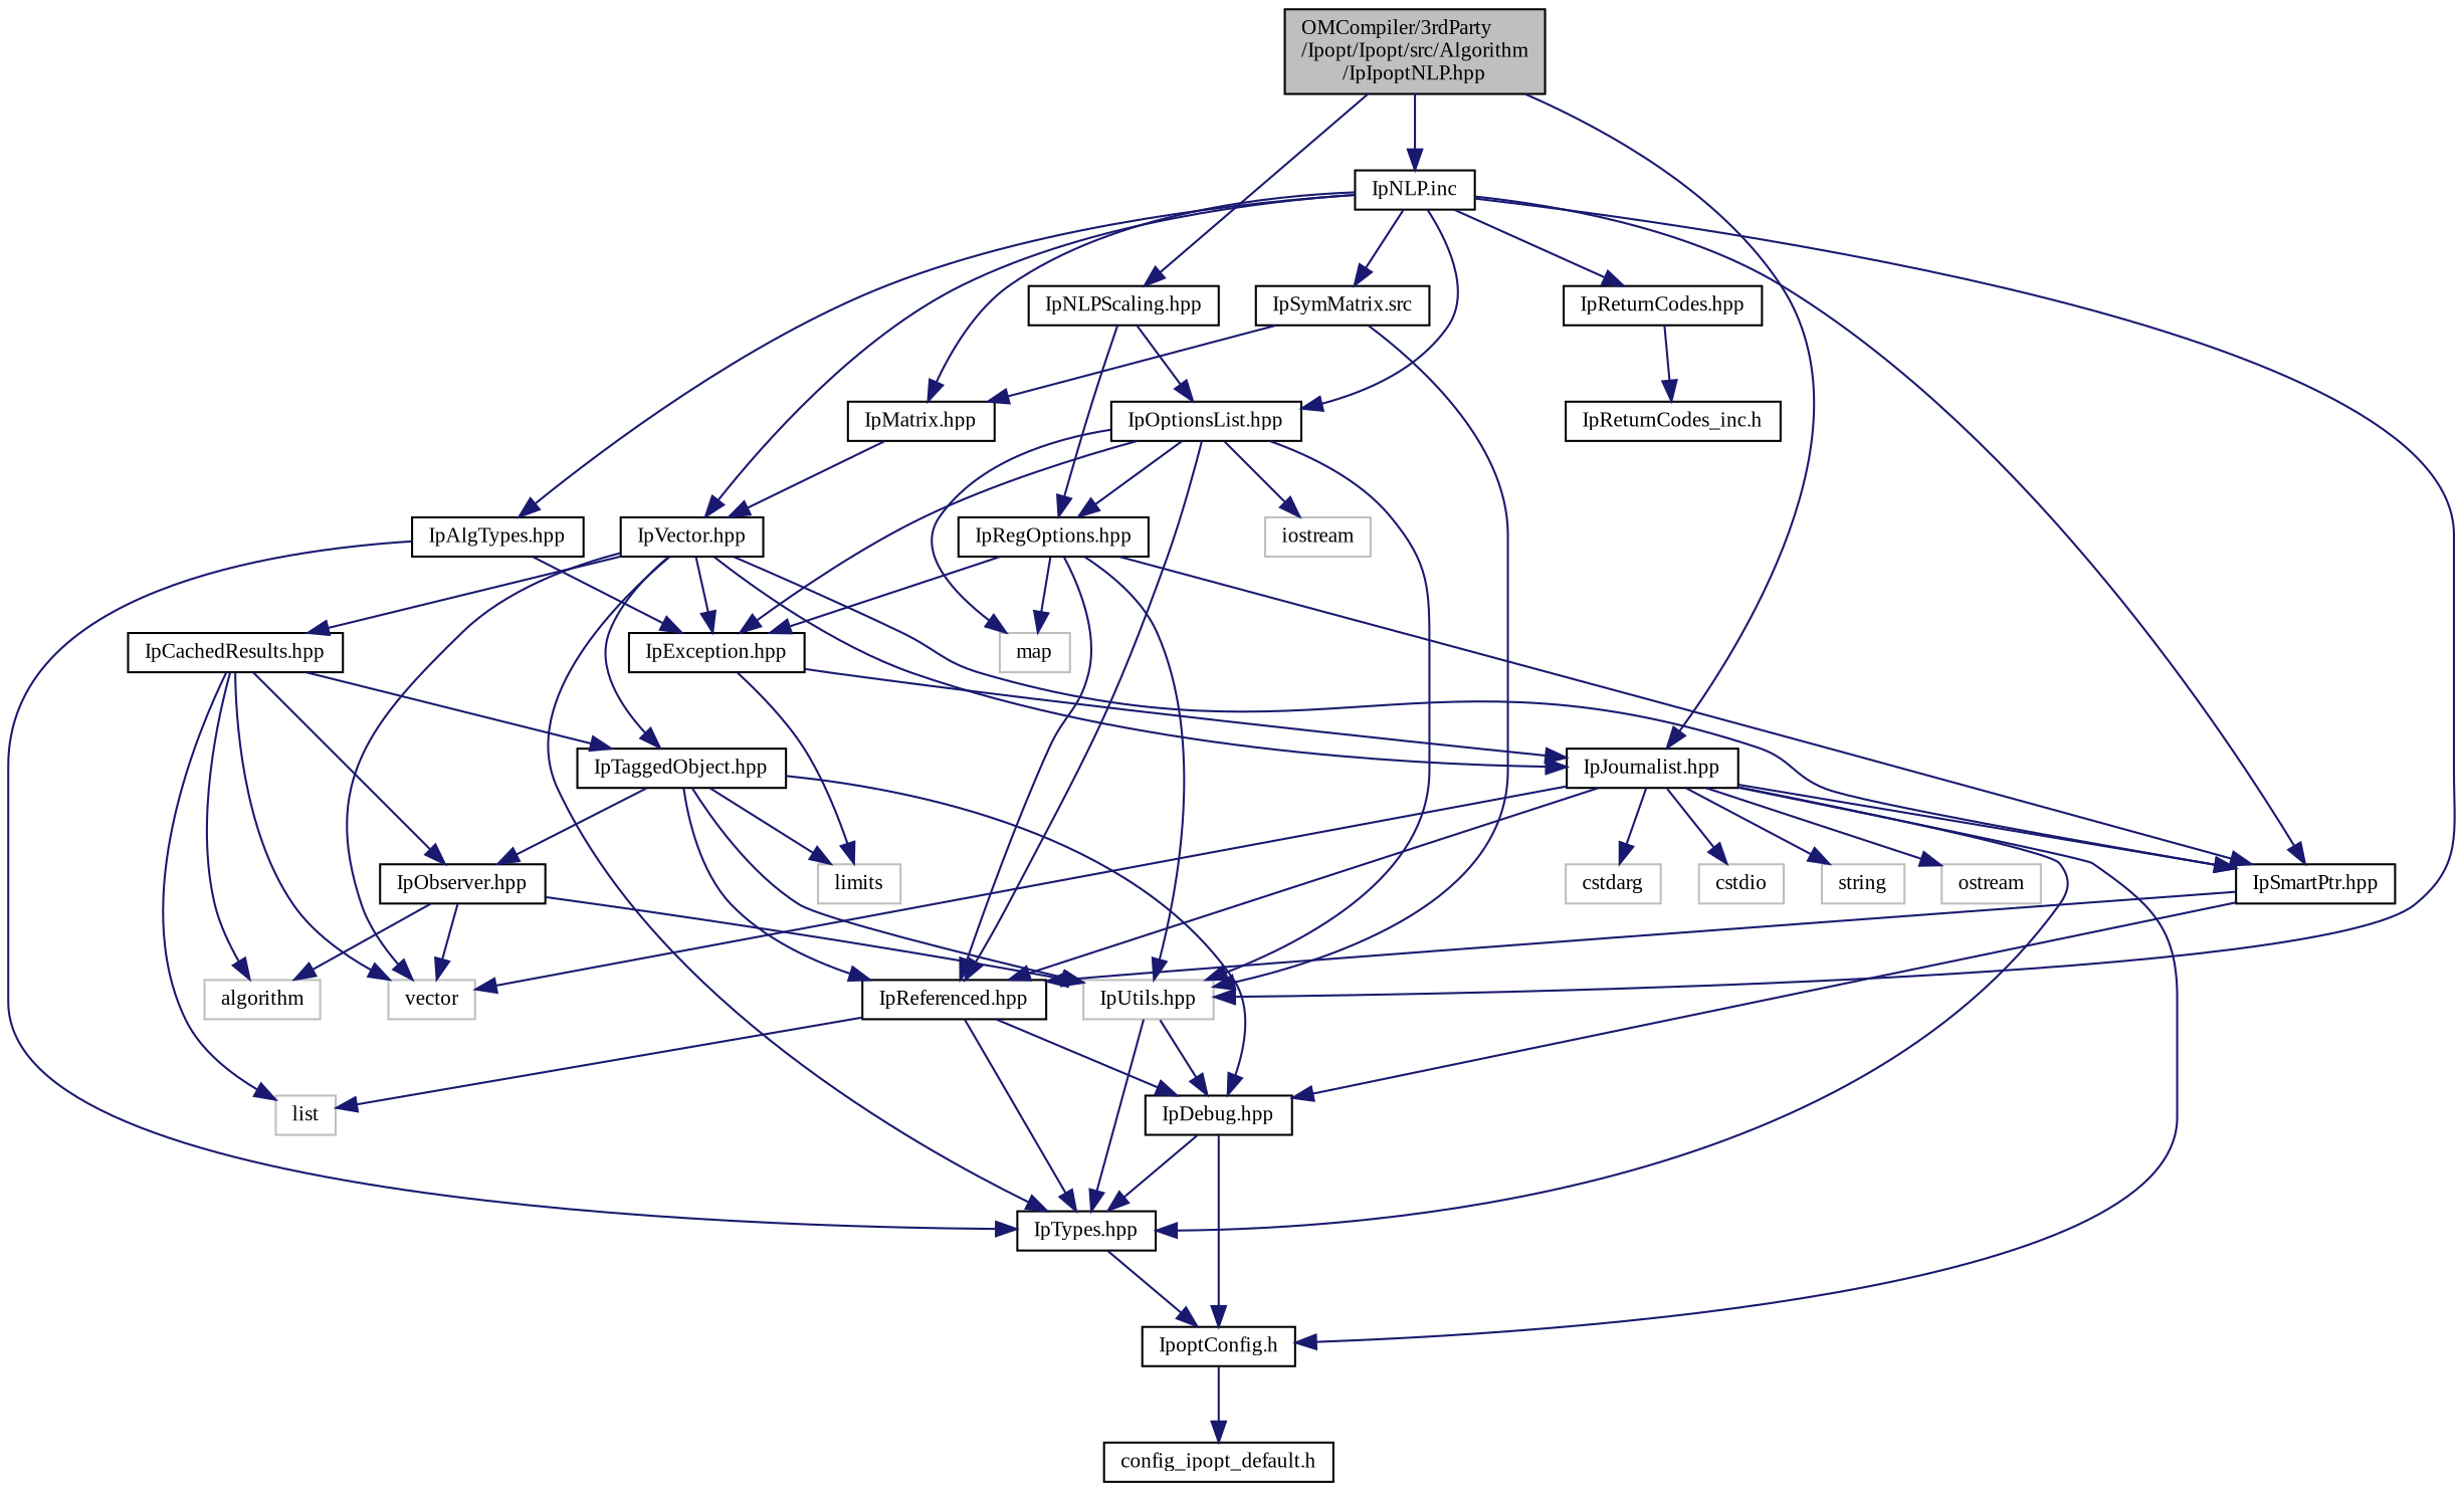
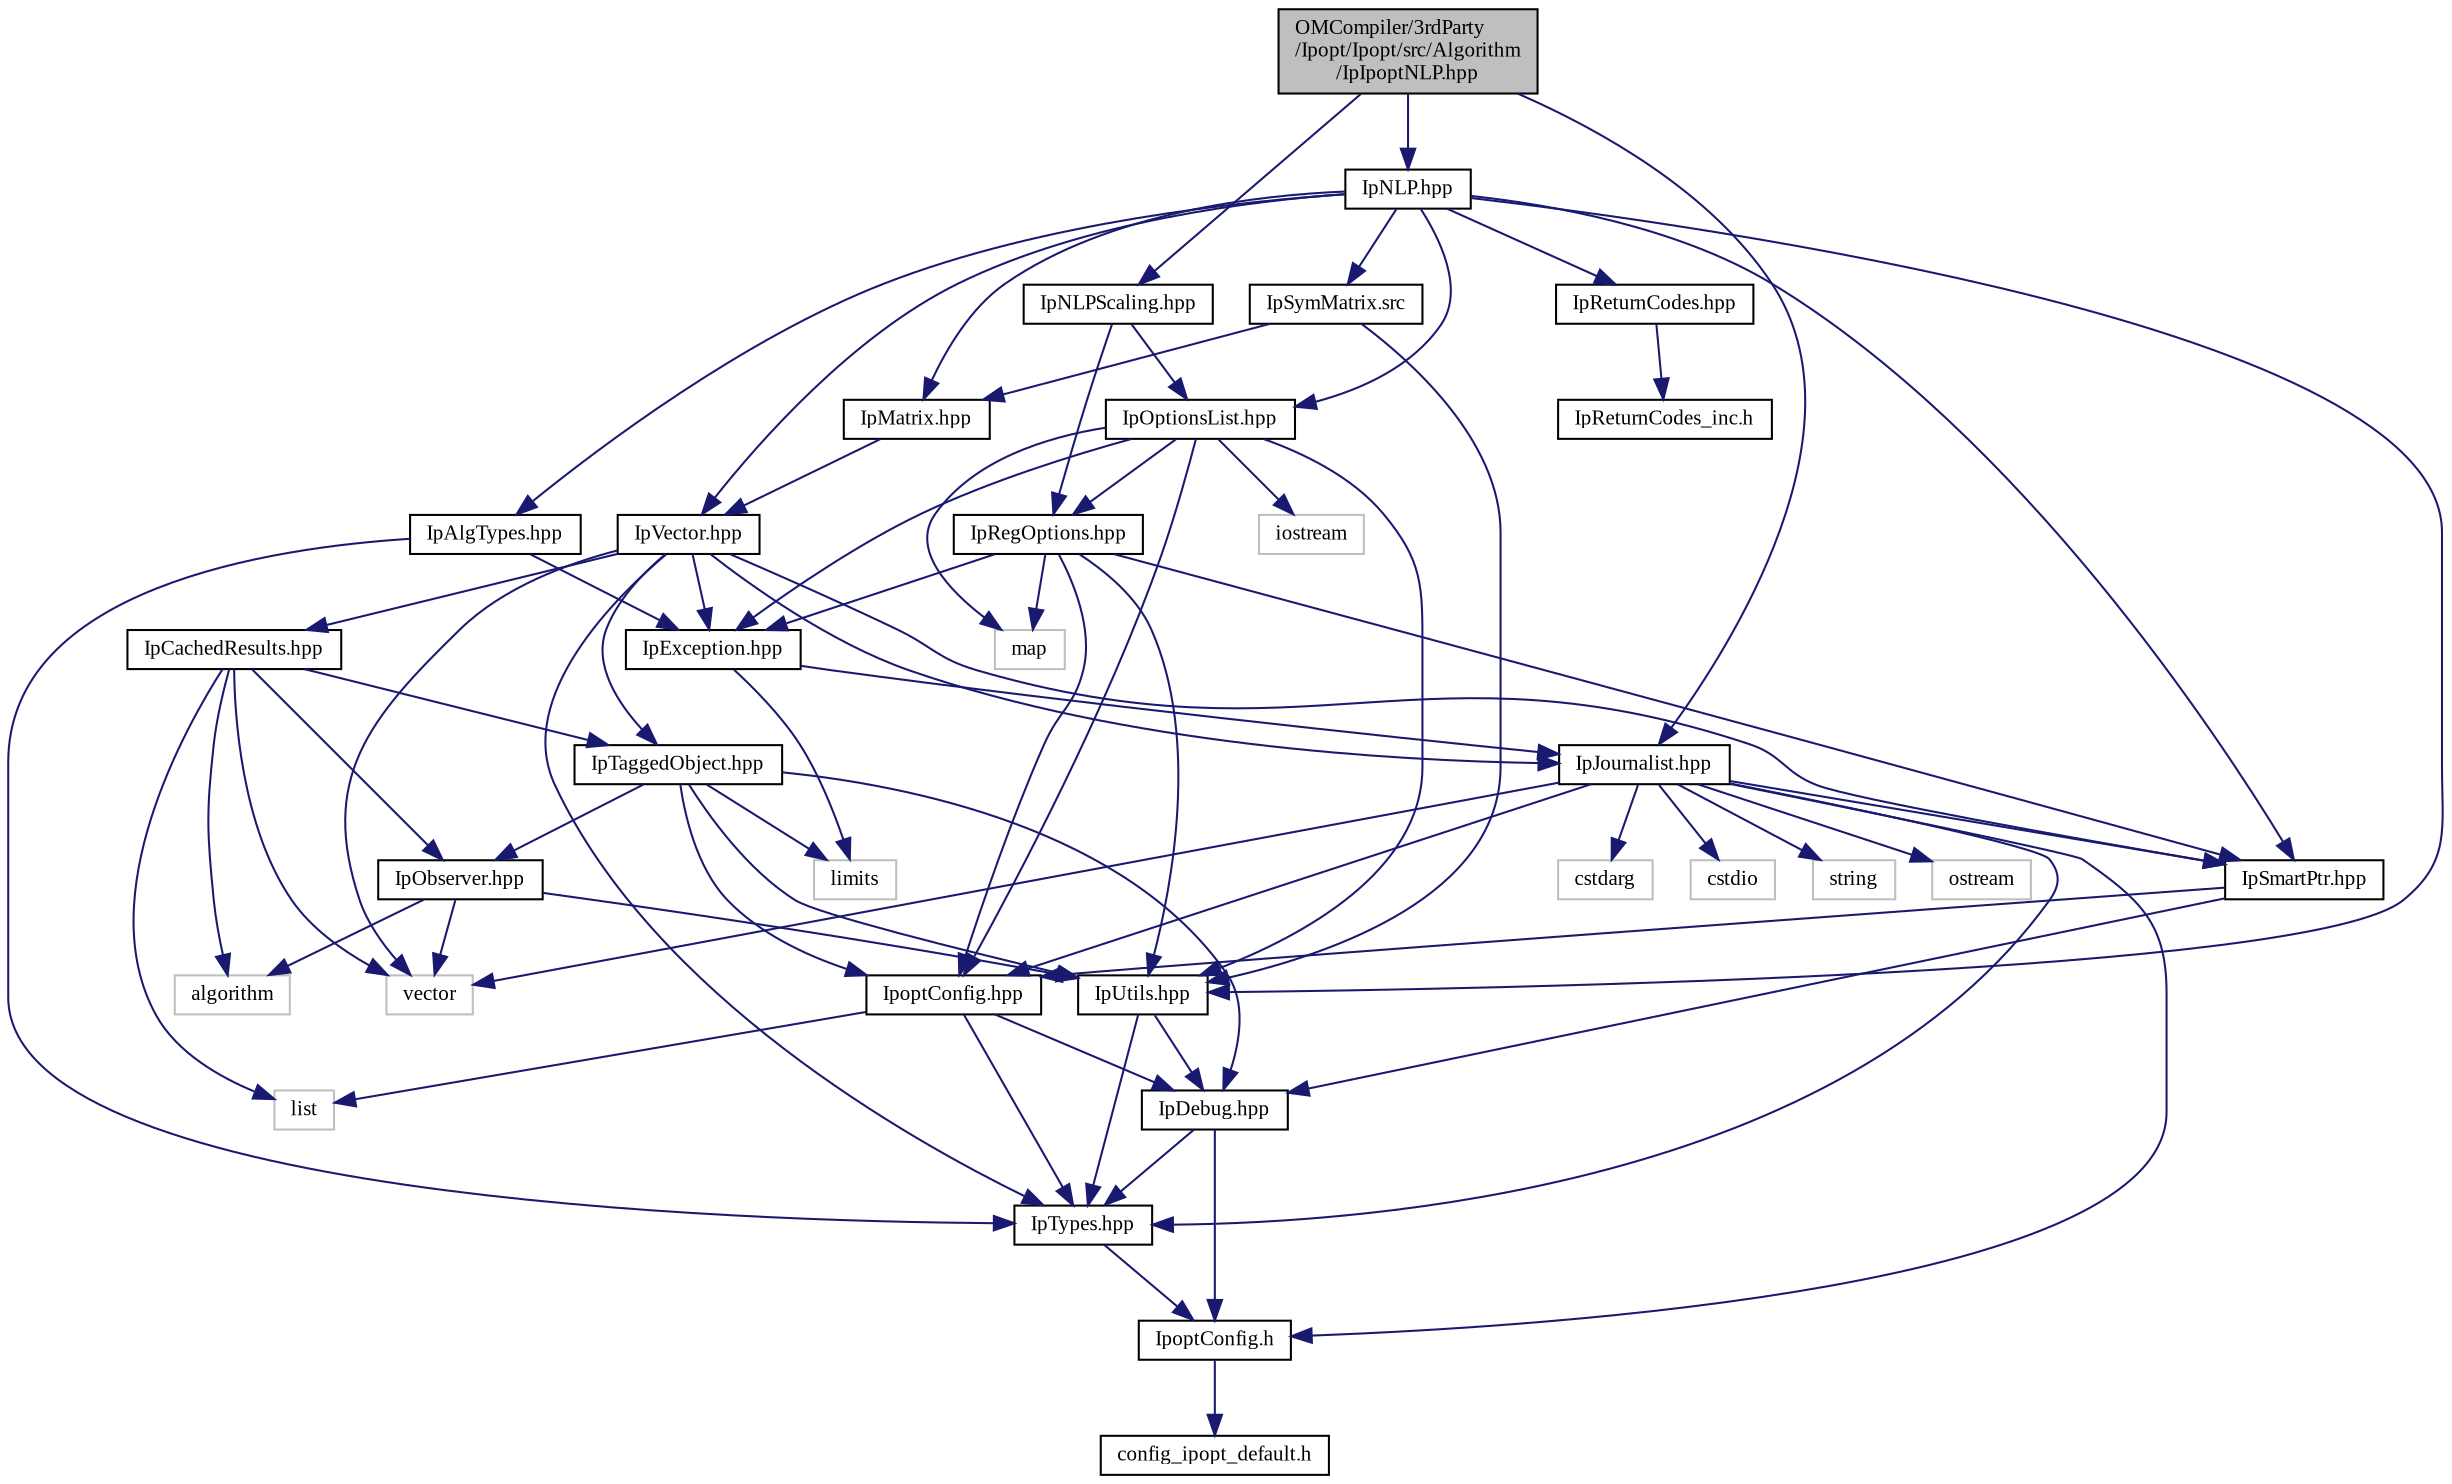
  digraph {
    fontname="Liberation Serif"
    node [color=black fillcolor=white fontname="Liberation Serif" fontsize=10 shape=record style=filled]
    edge [color=midnightblue fontname="Liberation Serif" fontsize=10 labelfontname=Helvetica labelfontsize=10 style=solid]
    n1 [fillcolor=grey75 fontcolor=black height=0.2 label="OMCompiler/3rdParty\l/Ipopt/Ipopt/src/Algorithm\l/IpIpoptNLP.hpp" width=0.4]
-   n2 [height=0.2 label="IpNLP.inc" width=0.4]
+   n2 [height=0.2 label="IpNLP.hpp" width=0.4]
    n3 [height=0.2 label="IpJournalist.hpp" width=0.4]
    n4 [height=0.2 label="IpNLPScaling.hpp" width=0.4]
-   n5 [color=grey75 height=0.2 label="IpUtils.hpp" width=0.4]
+   n5 [height=0.2 label="IpUtils.hpp" width=0.4]
    n6 [height=0.2 label="IpVector.hpp" width=0.4]
    n7 [height=0.2 label="IpSmartPtr.hpp" width=0.4]
    n8 [height=0.2 label="IpMatrix.hpp" width=0.4]
    n9 [height=0.2 label="IpSymMatrix.src" width=0.4]
    n10 [height=0.2 label="IpOptionsList.hpp" width=0.4]
    n11 [height=0.2 label="IpAlgTypes.hpp" width=0.4]
    n12 [height=0.2 label="IpReturnCodes.hpp" width=0.4]
    n13 [height=0.2 label="IpTypes.hpp" width=0.4]
    n14 [height=0.2 label="IpoptConfig.h" width=0.4]
    n15 [color=grey75 height=0.2 label=vector width=0.4]
-   n16 [height=0.2 label="IpReferenced.hpp" width=0.4]
+   n16 [height=0.2 label="IpoptConfig.hpp" width=0.4]
    n17 [color=grey75 height=0.2 label=cstdarg width=0.4]
    n18 [color=grey75 height=0.2 label=cstdio width=0.4]
    n19 [color=grey75 height=0.2 label=string width=0.4]
    n20 [color=grey75 height=0.2 label=ostream width=0.4]
    n21 [height=0.2 label="IpRegOptions.hpp" width=0.4]
    n22 [height=0.2 label="IpDebug.hpp" width=0.4]
    n23 [height=0.2 label="IpTaggedObject.hpp" width=0.4]
    n24 [height=0.2 label="IpCachedResults.hpp" width=0.4]
    n25 [height=0.2 label="IpException.hpp" width=0.4]
    n26 [color=grey75 height=0.2 label=map width=0.4]
    n27 [color=grey75 height=0.2 label=iostream width=0.4]
    n28 [height=0.2 label="IpReturnCodes_inc.h" width=0.4]
    n29 [height=0.2 label="config_ipopt_default.h" width=0.4]
    n30 [height=0.2 label="IpObserver.hpp" width=0.4]
    n31 [color=grey75 height=0.2 label=limits width=0.4]
    n32 [color=grey75 height=0.2 label=list width=0.4]
    n33 [color=grey75 height=0.2 label=algorithm width=0.4]
    n1 -> n2
    n1 -> n3
    n1 -> n4
    n2 -> n5
    n2 -> n6
    n2 -> n7
    n2 -> n8
    n2 -> n9
    n2 -> n10
    n2 -> n11
    n2 -> n12
    n3 -> n7
    n3 -> n13
    n3 -> n14
    n3 -> n15
    n3 -> n16
    n3 -> n17
    n3 -> n18
    n3 -> n19
    n3 -> n20
    n4 -> n10
    n4 -> n21
    n5 -> n13
    n5 -> n22
    n6 -> n3
    n6 -> n7
    n6 -> n13
    n6 -> n15
    n6 -> n23
    n6 -> n24
    n6 -> n25
    n7 -> n16
    n7 -> n22
    n8 -> n6
    n9 -> n5
    n9 -> n8
    n10 -> n5
    n10 -> n16
    n10 -> n21
    n10 -> n25
    n10 -> n26
    n10 -> n27
    n11 -> n13
    n11 -> n25
    n12 -> n28
    n13 -> n14
    n14 -> n29
    n16 -> n13
    n16 -> n22
    n16 -> n32
    n21 -> n5
    n21 -> n7
    n21 -> n16
    n21 -> n25
    n21 -> n26
    n22 -> n13
    n22 -> n14
    n23 -> n5
    n23 -> n16
    n23 -> n22
    n23 -> n30
    n23 -> n31
    n24 -> n15
    n24 -> n23
    n24 -> n30
    n24 -> n32
    n24 -> n33
    n25 -> n3
    n25 -> n31
    n30 -> n5
    n30 -> n15
    n30 -> n33
  }
